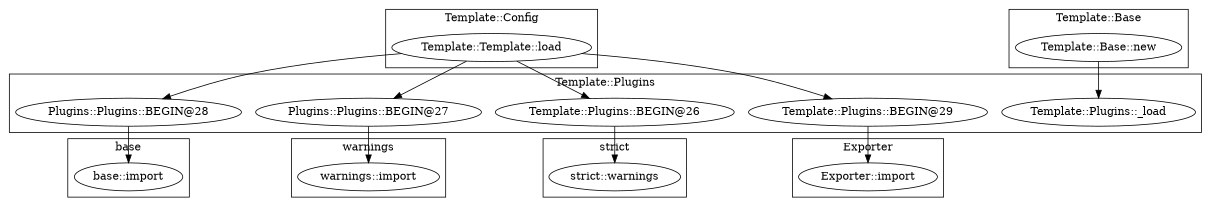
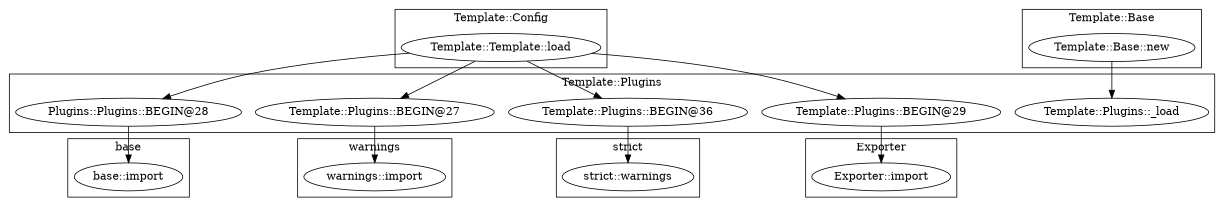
  digraph {
    n1 [label="Plugins::Plugins::BEGIN@28"]
-   "Template::Plugins::BEGIN@27" [label="Plugins::Plugins::BEGIN@27"]
-   "Template::Plugins::BEGIN@26"
+   "Template::Plugins::BEGIN@27"
+   "Template::Plugins::BEGIN@26" [label="Template::Plugins::BEGIN@36"]
    "Template::Plugins::BEGIN@29"
    n5 [label="Template::Plugins::_load"]
    "warnings::import"
    n7 [label="Template::Template::load"]
    n8 [label="strict::warnings"]
    "base::import"
    "Exporter::import"
    "Template::Base::new"
    subgraph cluster_1 {
      label="Template::Plugins"
      n1
      "Template::Plugins::BEGIN@27"
      "Template::Plugins::BEGIN@26"
      "Template::Plugins::BEGIN@29"
      n5
    }
    subgraph cluster_2 {
      label=warnings
      "warnings::import"
    }
    subgraph cluster_3 {
      label="Template::Config"
      n7
    }
    subgraph cluster_4 {
      label="strict"
      n8
    }
    subgraph cluster_5 {
      label=base
      "base::import"
    }
    subgraph cluster_6 {
      label=Exporter
      "Exporter::import"
    }
    subgraph cluster_7 {
      label="Template::Base"
      "Template::Base::new"
    }
    n1 -> "base::import"
    "Template::Plugins::BEGIN@27" -> "warnings::import"
    "Template::Plugins::BEGIN@26" -> n8
    "Template::Plugins::BEGIN@29" -> "Exporter::import"
    n7 -> n1
    n7 -> "Template::Plugins::BEGIN@27"
    n7 -> "Template::Plugins::BEGIN@26"
    n7 -> "Template::Plugins::BEGIN@29"
    "Template::Base::new" -> n5
  }
